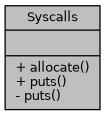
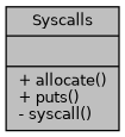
  digraph {
-   n1 [color=black fillcolor=grey75 fontcolor=black fontname=Helvetica fontsize=10 height=0.2 label="{Syscalls\n||+ allocate()\l+ puts()\l- puts()\l}" shape=record style=filled width=0.4]
+   n1 [color=black fillcolor=grey75 fontcolor=black fontname=Helvetica fontsize=10 height=0.2 label="{Syscalls\n||+ allocate()\l+ puts()\l- syscall()\l}" shape=record style=filled width=0.4]
  }
